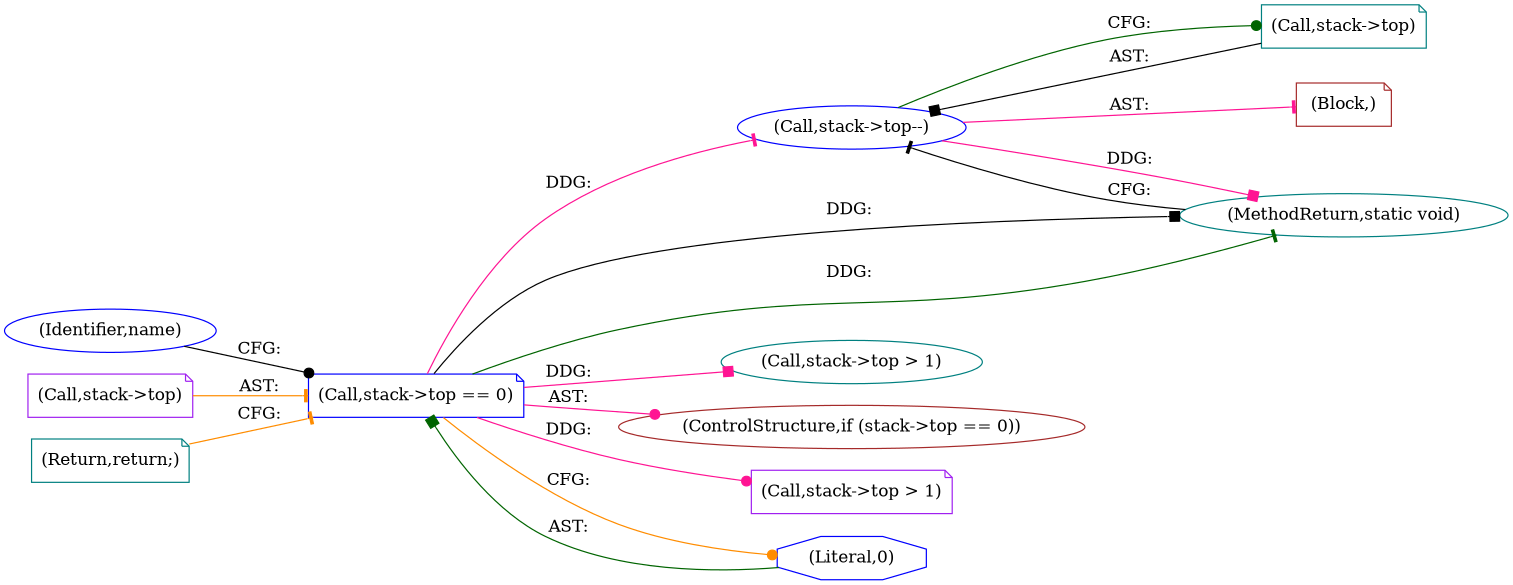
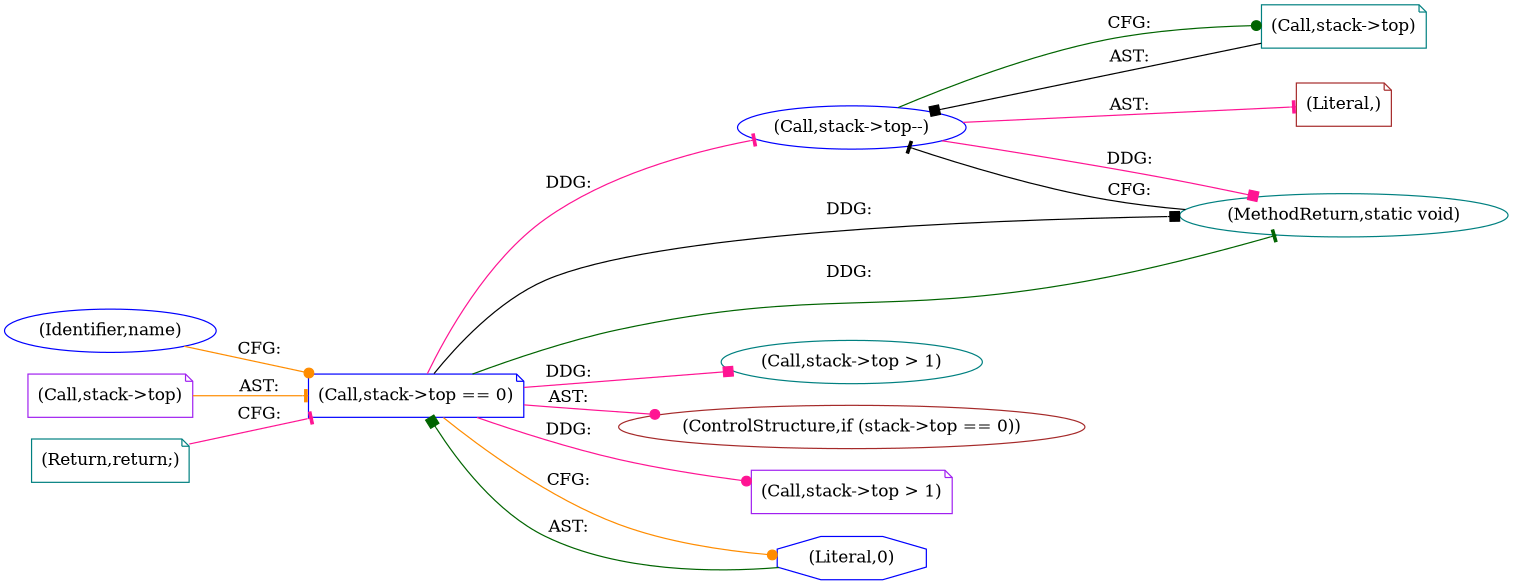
  digraph {
    rankdir=LR
    node [color=blue shape=note]
    edge [arrowhead=tee color=deeppink]
    n1 [label="(Call,stack->top--)" shape=ellipse]
    n2 [color=teal label="(Call,stack->top)"]
-   n3 [color=brown label="(Block,)"]
+   n3 [color=brown label="(Literal,)"]
    n4 [color=teal label="(MethodReturn,static void)" shape=ellipse]
    n5 [label="(Call,stack->top == 0)"]
    n6 [color=teal label="(Call,stack->top > 1)" shape=ellipse]
    n7 [color=brown label="(ControlStructure,if (stack->top == 0))" shape=ellipse]
    n8 [color=purple label="(Call,stack->top > 1)"]
    n9 [label="(Literal,0)" shape=octagon]
    n10 [label="(Identifier,name)" shape=ellipse]
    n11 [color=purple label="(Call,stack->top)"]
    n12 [color=teal label="(Return,return;)"]
    n1 -> n2 [arrowhead=dot color=darkgreen label="CFG: "]
    n1 -> n3 [label="AST: "]
    n1 -> n4 [arrowhead=box label="DDG: "]
    n2 -> n1 [arrowhead=box color=black label="AST: "]
    n4 -> n1 [color=black label="CFG: "]
    n5 -> n1 [label="DDG: "]
    n5 -> n4 [arrowhead=box color=black label="DDG: "]
    n5 -> n4 [color=darkgreen label="DDG: "]
    n5 -> n6 [arrowhead=box label="DDG: "]
    n5 -> n7 [arrowhead=dot label="AST: "]
    n5 -> n8 [arrowhead=dot label="DDG: "]
    n5 -> n9 [arrowhead=dot color=darkorange label="CFG: "]
    n9 -> n5 [arrowhead=box color=darkgreen label="AST: "]
-   n10 -> n5 [arrowhead=dot color=black label="CFG: "]
+   n10 -> n5 [arrowhead=dot color=darkorange label="CFG: "]
    n11 -> n5 [color=darkorange label="AST: "]
-   n12 -> n5 [color=darkorange label="CFG: "]
+   n12 -> n5 [label="CFG: "]
  }
